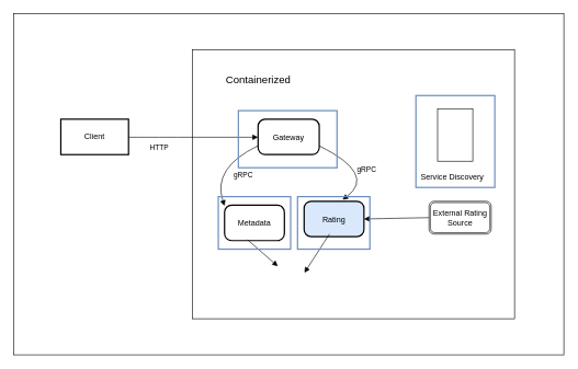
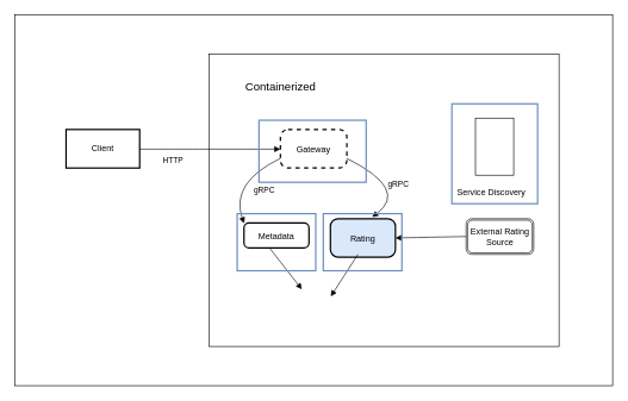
  <mxCell id="0" />
  <mxCell id="1" parent="0" />
  <mxCell id="2" value="" style="rounded=0;whiteSpace=wrap;html=1;fillColor=default;" vertex="1" parent="1"><mxGeometry x="20" y="20" width="837" height="520" as="geometry" /></mxCell>
  <mxCell id="3" value="" style="rounded=0;whiteSpace=wrap;html=1;fillColor=default;" vertex="1" parent="1"><mxGeometry x="292" y="75" width="490" height="410" as="geometry" /></mxCell>
  <mxCell id="4" value="Client" style="whiteSpace=wrap;strokeWidth=2;" parent="1" vertex="1"><mxGeometry x="92" y="181" width="103" height="54" as="geometry" /></mxCell>
- <mxCell id="5" value="Gateway" style="rounded=1;arcSize=20;strokeWidth=2" parent="1" vertex="1"><mxGeometry x="392" y="181" width="93" height="54" as="geometry" /></mxCell>
+ <mxCell id="5" value="Gateway" style="rounded=1;arcSize=20;strokeWidth=2;dashed=1;" parent="1" vertex="1"><mxGeometry x="392" y="181" width="93" height="54" as="geometry" /></mxCell>
  <mxCell id="6" value="Rating" style="rounded=1;arcSize=20;strokeWidth=2;fillColor=#dae8fc;" parent="1" vertex="1"><mxGeometry x="462" y="306" width="91" height="54" as="geometry" /></mxCell>
- <mxCell id="7" value="Metadata" style="rounded=1;arcSize=20;strokeWidth=2" parent="1" vertex="1"><mxGeometry x="341" y="312" width="91" height="54" as="geometry" /></mxCell>
+ <mxCell id="7" value="Metadata" style="rounded=1;arcSize=20;strokeWidth=2" parent="1" vertex="1"><mxGeometry x="341" y="312" width="91" height="35" as="geometry" /></mxCell>
  <mxCell id="8" value="HTTP" style="curved=1;startArrow=none;endArrow=block;exitX=1;exitY=0.51;entryX=0;entryY=0.51;" parent="1" source="4" target="5" edge="1"><mxGeometry x="-0.523" y="-16" relative="1" as="geometry"><Array as="points" /><mxPoint as="offset" /></mxGeometry></mxCell>
  <mxCell id="9" value="gRPC" style="curved=1;startArrow=none;endArrow=block;exitX=1;exitY=0.75;entryX=0.642;entryY=-0.042;exitDx=0;exitDy=0;entryDx=0;entryDy=0;entryPerimeter=0;" parent="1" source="5" target="6" edge="1"><mxGeometry relative="1" as="geometry"><Array as="points"><mxPoint x="572" y="265" /></Array></mxGeometry></mxCell>
  <mxCell id="10" value="gRPC" style="curved=1;startArrow=none;endArrow=block;exitX=0;exitY=0.75;entryX=0;entryY=0.02;exitDx=0;exitDy=0;" parent="1" source="5" target="7" edge="1"><mxGeometry x="-0.443" y="30" relative="1" as="geometry"><Array as="points"><mxPoint x="322" y="255" /></Array><mxPoint y="1" as="offset" /></mxGeometry></mxCell>
  <mxCell id="11" value="" style="curved=1;startArrow=none;endArrow=block;exitX=0.386;exitY=0.979;exitDx=0;exitDy=0;exitPerimeter=0;" parent="1" source="7" edge="1"><mxGeometry relative="1" as="geometry"><Array as="points" /><mxPoint x="422" y="405" as="targetPoint" /></mxGeometry></mxCell>
  <mxCell id="12" value="" style="rounded=0;whiteSpace=wrap;html=1;fillColor=none;strokeColor=#6c8ebf;strokeWidth=2;" vertex="1" parent="1"><mxGeometry x="362" y="168" width="150" height="87" as="geometry" /></mxCell>
  <mxCell id="13" value="" style="shape=image;verticalLabelPosition=bottom;labelBackgroundColor=default;verticalAlign=top;aspect=fixed;imageAspect=0;image=https://pngimg.com/d/mysql_PNG23.png;" vertex="1" parent="1"><mxGeometry x="425" y="415" width="50" height="50" as="geometry" /></mxCell>
  <mxCell id="14" value="" style="curved=1;startArrow=none;endArrow=block;exitX=0.423;exitY=0.925;exitDx=0;exitDy=0;exitPerimeter=0;entryX=0.75;entryY=0;entryDx=0;entryDy=0;" edge="1" parent="1" source="6" target="13"><mxGeometry relative="1" as="geometry"><Array as="points" /><mxPoint x="472" y="475" as="sourcePoint" /><mxPoint x="582" y="435" as="targetPoint" /></mxGeometry></mxCell>
  <mxCell id="15" value="External Rating Source" style="shape=ext;double=1;rounded=1;whiteSpace=wrap;html=1;" vertex="1" parent="1"><mxGeometry x="652" y="306" width="94.5" height="50" as="geometry" /></mxCell>
  <mxCell id="16" value="" style="curved=1;startArrow=none;endArrow=block;entryX=1;entryY=0.5;entryDx=0;entryDy=0;exitX=0;exitY=0.5;exitDx=0;exitDy=0;" edge="1" parent="1" source="15" target="6"><mxGeometry relative="1" as="geometry"><Array as="points" /><mxPoint x="662" y="435" as="sourcePoint" /><mxPoint x="832" y="395" as="targetPoint" /></mxGeometry></mxCell>
  <mxCell id="17" value="" style="shape=image;verticalLabelPosition=bottom;labelBackgroundColor=default;verticalAlign=top;aspect=fixed;imageAspect=0;image=https://static-00.iconduck.com/assets.00/kafka-icon-2048x935-cvu4503l.png;" vertex="1" parent="1"><mxGeometry x="572" y="343.16" width="50" height="22.84" as="geometry" /></mxCell>
  <mxCell id="18" value="" style="shape=image;verticalLabelPosition=bottom;labelBackgroundColor=default;verticalAlign=top;aspect=fixed;imageAspect=0;image=https://connect.redhat.com/s3api/prod-s3api/1627597739-logo-url-60f9f0a2457b3a081d621c41.png;" vertex="1" parent="1"><mxGeometry x="670.25" y="175" width="43" height="60" as="geometry" /></mxCell>
  <mxCell id="19" value="" style="rounded=0;whiteSpace=wrap;html=1;fillColor=none;" vertex="1" parent="1"><mxGeometry x="665" y="165" width="53.5" height="80" as="geometry" /></mxCell>
  <mxCell id="20" value="Service Discovery" style="text;html=1;align=center;verticalAlign=middle;resizable=0;points=[];autosize=1;strokeColor=none;fillColor=none;" vertex="1" parent="1"><mxGeometry x="626.5" y="255" width="120" height="30" as="geometry" /></mxCell>
  <mxCell id="21" value="&lt;font style=&quot;font-size: 16px;&quot;&gt;Containerized&lt;/font&gt;" style="text;html=1;align=center;verticalAlign=middle;resizable=0;points=[];autosize=1;strokeColor=none;fillColor=none;" vertex="1" parent="1"><mxGeometry x="332" y="105" width="120" height="30" as="geometry" /></mxCell>
  <mxCell id="22" value="" style="rounded=0;whiteSpace=wrap;html=1;fillColor=none;strokeColor=#6c8ebf;strokeWidth=2;" vertex="1" parent="1"><mxGeometry x="632" y="145" width="120" height="140" as="geometry" /></mxCell>
  <mxCell id="23" value="" style="rounded=0;whiteSpace=wrap;html=1;fillColor=none;strokeColor=#6c8ebf;strokeWidth=2;" vertex="1" parent="1"><mxGeometry x="331.5" y="299" width="110" height="80" as="geometry" /></mxCell>
  <mxCell id="24" value="" style="rounded=0;whiteSpace=wrap;html=1;fillColor=none;strokeColor=#6c8ebf;strokeWidth=2;" vertex="1" parent="1"><mxGeometry x="452" y="299" width="110" height="80" as="geometry" /></mxCell>
